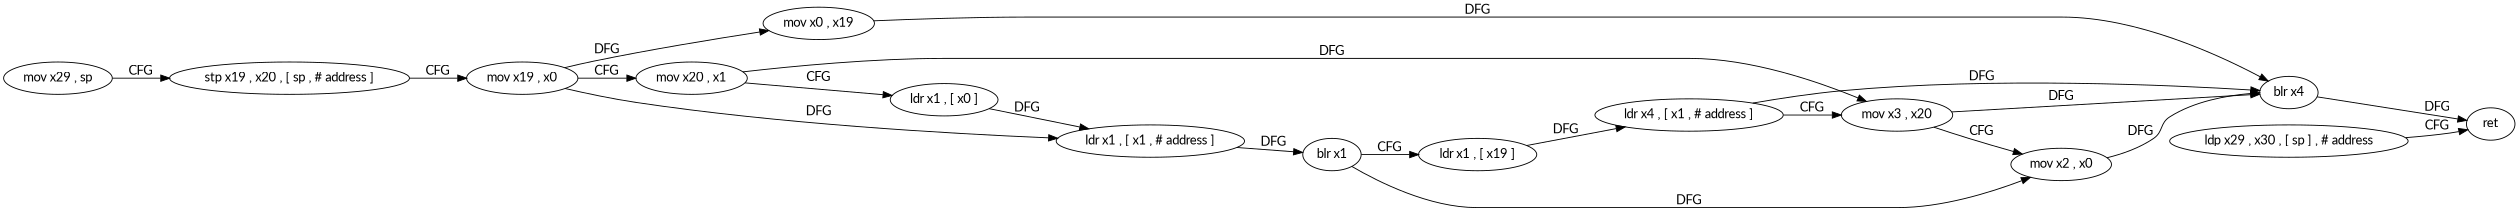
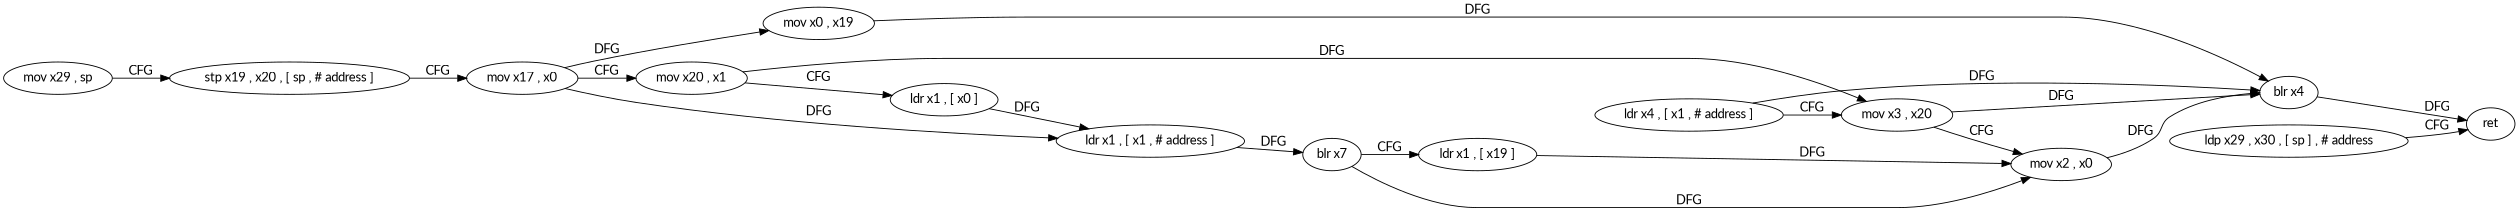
  digraph {
    fontname=Lato
    rankdir=LR
    node [fontname=Lato]
    edge [fontname=Lato]
    n1 [label="mov x29 , sp"]
    n2 [label="stp x19 , x20 , [ sp , # address ]"]
-   n3 [label="mov x19 , x0"]
+   n3 [label="mov x17 , x0"]
    n4 [label="mov x20 , x1"]
    n5 [label="mov x0 , x19"]
    n6 [label="ldr x1 , [ x1 , # address ]"]
    n7 [label="ldr x1 , [ x0 ]"]
    n8 [label="mov x3 , x20"]
    n9 [label="ldr x1 , [ x19 ]"]
    n10 [label="ldr x4 , [ x1 , # address ]"]
    n11 [label="blr x4"]
    n12 [label="mov x2 , x0"]
-   n13 [label="blr x1"]
+   n13 [label="blr x7"]
    n14 [label=ret]
    n15 [label="ldp x29 , x30 , [ sp ] , # address"]
    n1 -> n2 [label=CFG]
    n2 -> n3 [label=CFG]
    n3 -> n4 [label=CFG]
    n3 -> n5 [label=DFG]
    n3 -> n6 [label=DFG]
    n4 -> n7 [label=CFG]
    n4 -> n8 [label=DFG]
    n5 -> n11 [label=DFG]
    n6 -> n13 [label=DFG]
    n7 -> n6 [label=DFG]
    n8 -> n11 [label=DFG]
    n8 -> n12 [label=CFG]
-   n9 -> n10 [label=DFG]
+   n9 -> n12 [label=DFG]
    n10 -> n8 [label=CFG]
    n10 -> n11 [label=DFG]
    n11 -> n14 [label=DFG]
    n12 -> n11 [label=DFG]
    n13 -> n9 [label=CFG]
    n13 -> n12 [label=DFG]
    n15 -> n14 [label=CFG]
  }
